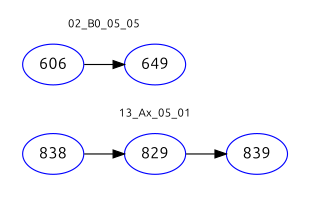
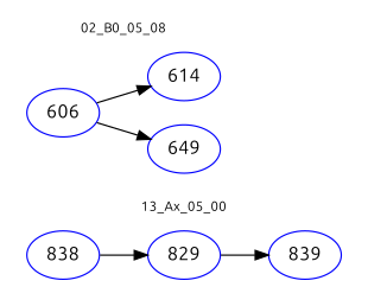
  digraph {
    fontname=Ubuntu
    rankdir=LR
    node [color=blue fontname=Ubuntu]
    edge [color=black fontname=Ubuntu]
    n1 [label=829]
    n2 [label=839]
    n3 [label=838]
    n4 [label=606]
    n5 [label=649]
+   n6 [label=614]
    subgraph cluster_1 {
      color=white
      fontsize=10
-     label="13_Ax_05_01"
+     label="13_Ax_05_00"
      n1
      n2
      n3
    }
    subgraph cluster_2 {
      color=white
      fontsize=10
-     label="02_B0_05_05"
+     label="02_B0_05_08"
      n4
      n5
+     n6
    }
    n1 -> n2
    n3 -> n1
    n4 -> n5
+   n4 -> n6
  }
